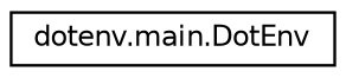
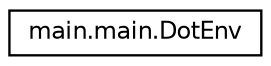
  digraph {
    rankdir=LR
-   n1 [color=black fillcolor=white fontname=Helvetica fontsize=10 height=0.2 label="dotenv.main.DotEnv" shape=record style=filled width=0.4]
+   n1 [color=black fillcolor=white fontname=Helvetica fontsize=10 height=0.2 label="main.main.DotEnv" shape=record style=filled width=0.4]
  }
